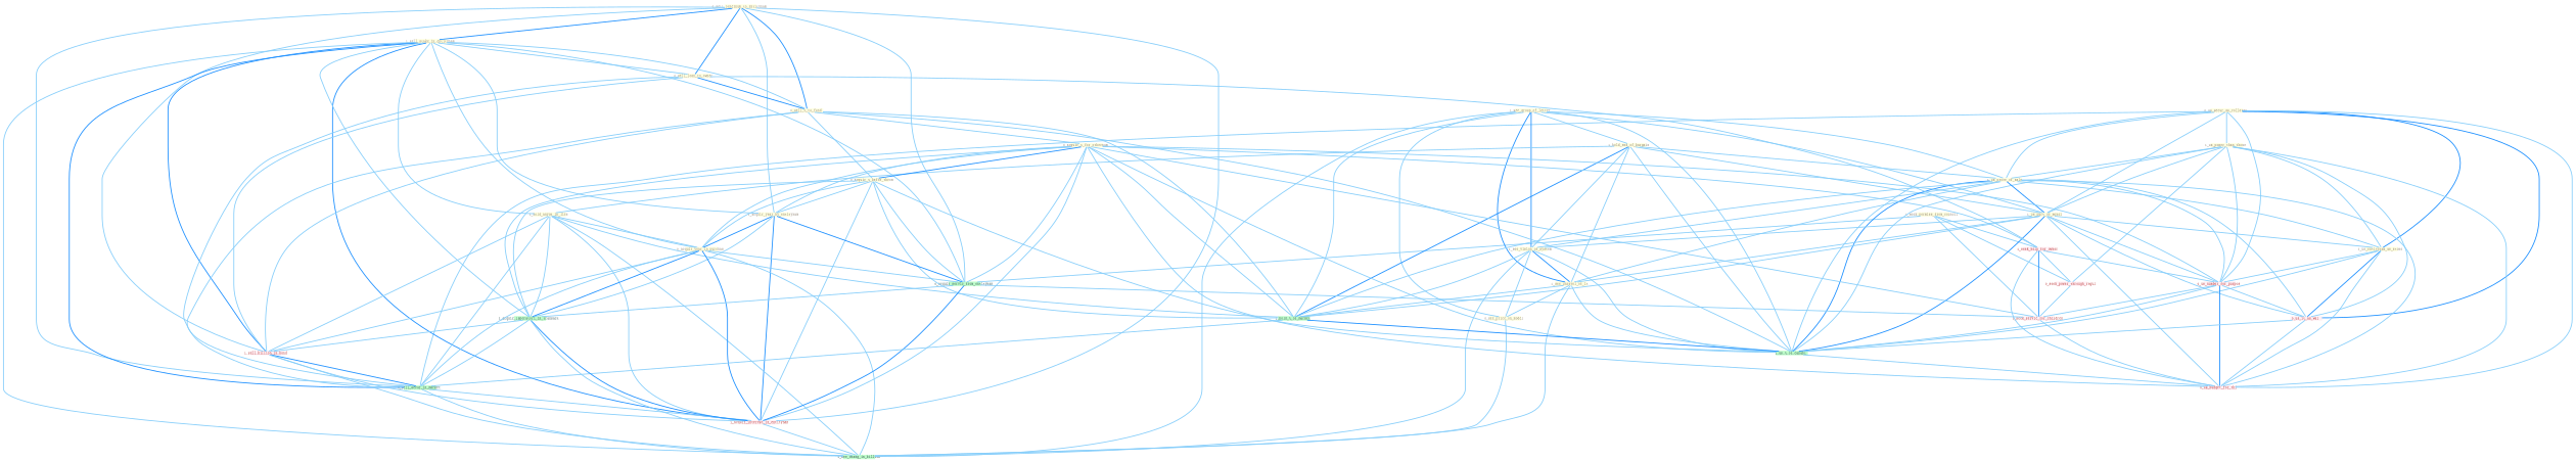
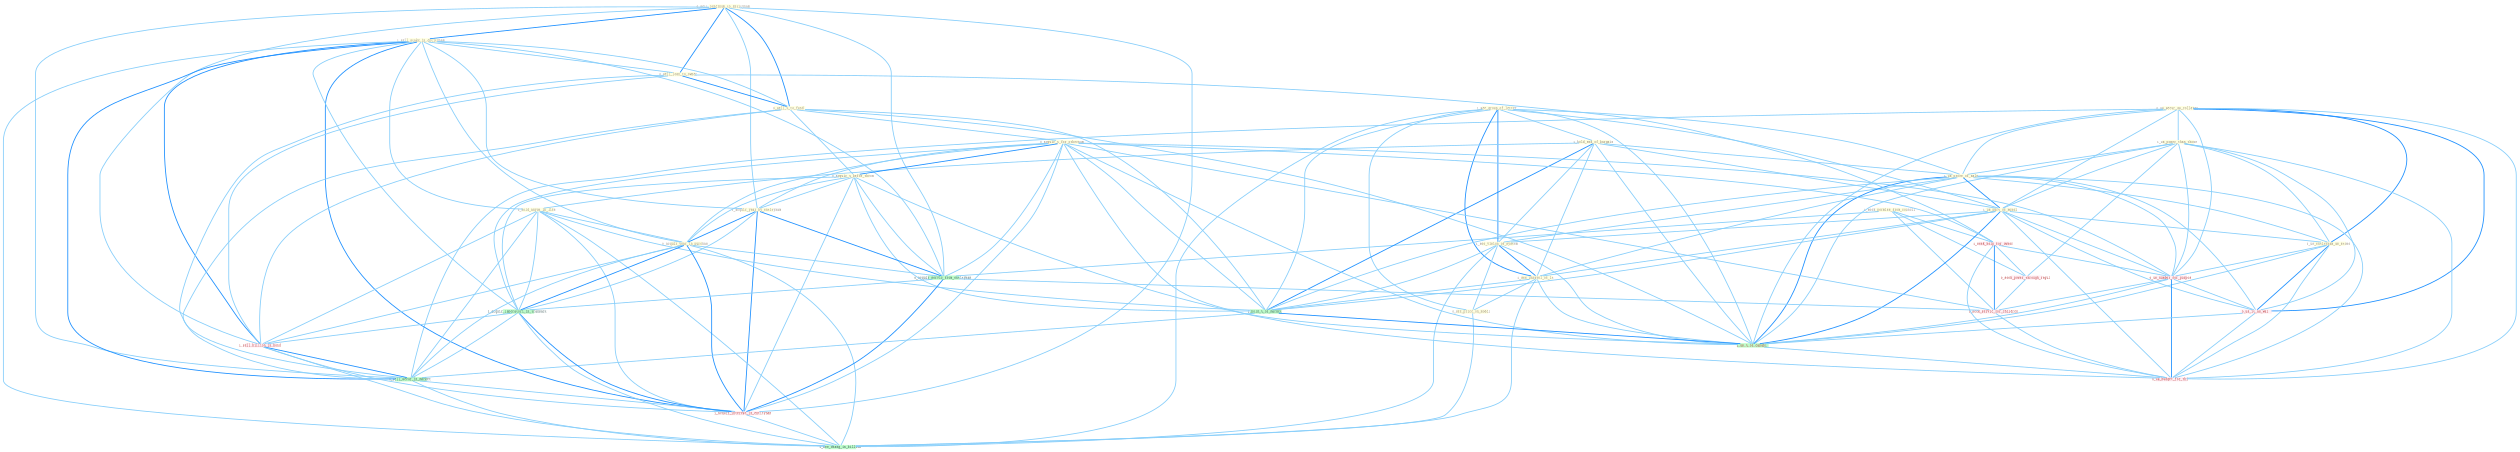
  graph {
    fontname="Courier Prime"
    node [color="#ffffe0" fixedsize=true fontcolor="#8b7d6b" fontname="Courier Prime" fontsize=4 shape=polygon style=filled]
    edge [color="#87cefa" fontname="Courier Prime" w=1]
    "0_sell_othernum_to_entitynam " [height=.06 width=.5]
    "1_seek_permiss_from_council " [height=.06 width=.5]
    "0_us_secur_as_collater " [height=.06 width=.5]
    "1_see_group_of_letter " [height=.06 width=.5]
    "1_hold_end_of_bargain " [height=.06 width=.5]
    "1_us_power_than_those " [height=.06 width=.5]
    "1_us_proce_of_sale " [height=.06 width=.5]
    "1_us_part_of_monei " [height=.06 width=.5]
    "1_sell_stake_in_entitynam " [height=.06 width=.5]
    "1_see_vision_of_system " [height=.06 width=.5]
    "1_see_unravel_of_it " [height=.06 width=.5]
    "0_us_entitynam_as_stone " [height=.06 width=.5]
    "0_sell_loan_to_owner " [height=.06 width=.5]
    "0_sell_%_to_fund " [height=.06 width=.5]
    "0_acquir_%_for_othernum " [height=.06 width=.5]
    "0_acquir_%_befor_throw " [height=.06 width=.5]
    "0_see_price_on_model " [height=.06 width=.5]
    "0_acquir_year_by_entitynam " [height=.06 width=.5]
    "1_hold_anyon_in_life " [height=.06 width=.5]
    "0_acquir_year_in_purchas " [height=.06 width=.5]
    "1_seek_help_for_owner " [color="#fff0f5" fontcolor="#b22222" height=.06 width=.5]
    "0_seek_power_through_regul " [color="#fff0f5" fontcolor="#b22222" height=.06 width=.5]
    "0_us_number_for_purpos " [color="#fff0f5" fontcolor="#b22222" height=.06 width=.5]
    "1_sell_billion_in_bond " [color="#fff0f5" fontcolor="#b22222" height=.06 width=.5]
    "0_us_it_as_wai " [color="#fff0f5" fontcolor="#b22222" height=.06 width=.5]
    "1_acquir_interest_in_entitynam " [color="#fff0f5" fontcolor="#b22222" height=.06 width=.5]
    "0_seek_servic_for_children " [color="#fff0f5" fontcolor="#b22222" height=.06 width=.5]
    "0_us_budget_for_thi " [color="#fff0f5" fontcolor="#b22222" height=.06 width=.5]
    "0_acquir_servic_from_entitynam " [color="#BDFCC9" fontcolor="#2f4f4f" height=.06 width=.5]
    "0_sell_secur_in_market " [color="#BDFCC9" fontcolor="#2f4f4f" height=.06 width=.5]
-   "1_us_%_of_capabl " [color="#BDFCC9" fontcolor="#2f4f4f" height=.06 width=.5]
+   "1_us_%_of_capabl " [color="#BDFCC9" fontcolor="#b22222" height=.06 width=.5]
    "1_hold_%_of_market " [color="#BDFCC9" fontcolor="#2f4f4f" height=.06 width=.5]
    n33 [color="#BDFCC9" fontcolor="#2f4f4f" height=.06 label="1_see_chang_in_billion" width=.5]
    "0_acquir_laboratori_in_transact " [color="#BDFCC9" fontcolor="#2f4f4f" height=.06 width=.5]
    subgraph sub_1 {
      "0_sell_othernum_to_entitynam "
      "1_seek_permiss_from_council "
      "0_us_secur_as_collater "
      "1_see_group_of_letter "
      "1_hold_end_of_bargain "
      "1_us_power_than_those "
      "1_us_proce_of_sale "
      "1_us_part_of_monei "
      "1_sell_stake_in_entitynam "
      "1_see_vision_of_system "
      "1_see_unravel_of_it "
      "0_us_entitynam_as_stone "
      "0_sell_loan_to_owner "
      "0_sell_%_to_fund "
      "0_acquir_%_for_othernum "
      "0_acquir_%_befor_throw "
      "0_see_price_on_model "
      "0_acquir_year_by_entitynam "
      "1_hold_anyon_in_life "
      "0_acquir_year_in_purchas "
    }
    subgraph sub_2 {
      "1_seek_help_for_owner "
      "0_seek_power_through_regul "
      "0_us_number_for_purpos "
      "1_sell_billion_in_bond "
      "0_us_it_as_wai "
      "1_acquir_interest_in_entitynam "
      "0_seek_servic_for_children "
      "0_us_budget_for_thi "
    }
    "0_sell_othernum_to_entitynam " -- "1_sell_stake_in_entitynam " [color="#1e90ff" w=2]
    "0_sell_othernum_to_entitynam " -- "0_sell_loan_to_owner " [color="#1e90ff" w=2]
    "0_sell_othernum_to_entitynam " -- "0_sell_%_to_fund " [color="#1e90ff" w=2]
    "0_sell_othernum_to_entitynam " -- "0_acquir_year_by_entitynam "
    "0_sell_othernum_to_entitynam " -- "1_sell_billion_in_bond "
    "0_sell_othernum_to_entitynam " -- "1_acquir_interest_in_entitynam "
    "0_sell_othernum_to_entitynam " -- "0_acquir_servic_from_entitynam "
    "0_sell_othernum_to_entitynam " -- "0_sell_secur_in_market "
    "1_seek_permiss_from_council " -- "1_seek_help_for_owner "
    "1_seek_permiss_from_council " -- "0_seek_power_through_regul "
    "1_seek_permiss_from_council " -- "0_seek_servic_for_children "
    "1_seek_permiss_from_council " -- "0_acquir_servic_from_entitynam "
    "0_us_secur_as_collater " -- "1_us_power_than_those "
    "0_us_secur_as_collater " -- "1_us_proce_of_sale "
    "0_us_secur_as_collater " -- "1_us_part_of_monei "
    "0_us_secur_as_collater " -- "0_us_entitynam_as_stone " [color="#1e90ff" w=2]
    "0_us_secur_as_collater " -- "0_us_number_for_purpos "
    "0_us_secur_as_collater " -- "0_us_it_as_wai " [color="#1e90ff" w=2]
    "0_us_secur_as_collater " -- "0_us_budget_for_thi "
    "0_us_secur_as_collater " -- "0_sell_secur_in_market "
    "0_us_secur_as_collater " -- "1_us_%_of_capabl "
    "1_see_group_of_letter " -- "1_hold_end_of_bargain "
    "1_see_group_of_letter " -- "1_us_proce_of_sale "
    "1_see_group_of_letter " -- "1_us_part_of_monei "
    "1_see_group_of_letter " -- "1_see_vision_of_system " [color="#1e90ff" w=2]
    "1_see_group_of_letter " -- "1_see_unravel_of_it " [color="#1e90ff" w=2]
    "1_see_group_of_letter " -- "0_see_price_on_model "
    "1_see_group_of_letter " -- "1_us_%_of_capabl "
    "1_see_group_of_letter " -- "1_hold_%_of_market "
    "1_see_group_of_letter " -- n33
    "1_hold_end_of_bargain " -- "1_us_proce_of_sale "
    "1_hold_end_of_bargain " -- "1_us_part_of_monei "
    "1_hold_end_of_bargain " -- "1_see_vision_of_system "
    "1_hold_end_of_bargain " -- "1_see_unravel_of_it "
    "1_hold_end_of_bargain " -- "1_hold_anyon_in_life "
    "1_hold_end_of_bargain " -- "1_us_%_of_capabl "
    "1_hold_end_of_bargain " -- "1_hold_%_of_market " [color="#1e90ff" w=2]
    "1_us_power_than_those " -- "1_us_proce_of_sale "
    "1_us_power_than_those " -- "1_us_part_of_monei "
    "1_us_power_than_those " -- "0_us_entitynam_as_stone "
    "1_us_power_than_those " -- "0_seek_power_through_regul "
    "1_us_power_than_those " -- "0_us_number_for_purpos "
    "1_us_power_than_those " -- "0_us_it_as_wai "
    "1_us_power_than_those " -- "0_us_budget_for_thi "
    "1_us_power_than_those " -- "1_us_%_of_capabl "
    "1_us_proce_of_sale " -- "1_us_part_of_monei " [color="#1e90ff" w=2]
    "1_us_proce_of_sale " -- "1_see_vision_of_system "
    "1_us_proce_of_sale " -- "1_see_unravel_of_it "
    "1_us_proce_of_sale " -- "0_us_entitynam_as_stone "
    "1_us_proce_of_sale " -- "0_us_number_for_purpos "
    "1_us_proce_of_sale " -- "0_us_it_as_wai "
    "1_us_proce_of_sale " -- "0_us_budget_for_thi "
    "1_us_proce_of_sale " -- "1_us_%_of_capabl " [color="#1e90ff" w=2]
    "1_us_proce_of_sale " -- "1_hold_%_of_market "
    "1_us_part_of_monei " -- "1_see_vision_of_system "
    "1_us_part_of_monei " -- "1_see_unravel_of_it "
    "1_us_part_of_monei " -- "0_us_entitynam_as_stone "
    "1_us_part_of_monei " -- "0_us_number_for_purpos "
    "1_us_part_of_monei " -- "0_us_it_as_wai "
    "1_us_part_of_monei " -- "0_us_budget_for_thi "
    "1_us_part_of_monei " -- "1_us_%_of_capabl " [color="#1e90ff" w=2]
    "1_us_part_of_monei " -- "1_hold_%_of_market "
    "1_sell_stake_in_entitynam " -- "0_sell_loan_to_owner "
    "1_sell_stake_in_entitynam " -- "0_sell_%_to_fund "
    "1_sell_stake_in_entitynam " -- "0_acquir_year_by_entitynam "
    "1_sell_stake_in_entitynam " -- "1_hold_anyon_in_life "
    "1_sell_stake_in_entitynam " -- "0_acquir_year_in_purchas "
    "1_sell_stake_in_entitynam " -- "1_sell_billion_in_bond " [color="#1e90ff" w=2]
    "1_sell_stake_in_entitynam " -- "1_acquir_interest_in_entitynam " [color="#1e90ff" w=2]
    "1_sell_stake_in_entitynam " -- "0_acquir_servic_from_entitynam "
    "1_sell_stake_in_entitynam " -- "0_sell_secur_in_market " [color="#1e90ff" w=2]
    "1_sell_stake_in_entitynam " -- n33
    "1_sell_stake_in_entitynam " -- "0_acquir_laboratori_in_transact "
    "1_see_vision_of_system " -- "1_see_unravel_of_it " [color="#1e90ff" w=2]
    "1_see_vision_of_system " -- "0_see_price_on_model "
    "1_see_vision_of_system " -- "1_us_%_of_capabl "
    "1_see_vision_of_system " -- "1_hold_%_of_market "
    "1_see_vision_of_system " -- n33
    "1_see_unravel_of_it " -- "0_see_price_on_model "
    "1_see_unravel_of_it " -- "1_us_%_of_capabl "
    "1_see_unravel_of_it " -- "1_hold_%_of_market "
    "1_see_unravel_of_it " -- n33
    "0_us_entitynam_as_stone " -- "0_us_number_for_purpos "
    "0_us_entitynam_as_stone " -- "0_us_it_as_wai " [color="#1e90ff" w=2]
    "0_us_entitynam_as_stone " -- "0_us_budget_for_thi "
    "0_us_entitynam_as_stone " -- "1_us_%_of_capabl "
    "0_sell_loan_to_owner " -- "0_sell_%_to_fund " [color="#1e90ff" w=2]
    "0_sell_loan_to_owner " -- "1_seek_help_for_owner "
    "0_sell_loan_to_owner " -- "1_sell_billion_in_bond "
    "0_sell_loan_to_owner " -- "0_sell_secur_in_market "
    "0_sell_%_to_fund " -- "0_acquir_%_for_othernum "
    "0_sell_%_to_fund " -- "0_acquir_%_befor_throw "
    "0_sell_%_to_fund " -- "1_sell_billion_in_bond "
    "0_sell_%_to_fund " -- "0_sell_secur_in_market "
    "0_sell_%_to_fund " -- "1_us_%_of_capabl "
    "0_sell_%_to_fund " -- "1_hold_%_of_market "
    "0_acquir_%_for_othernum " -- "0_acquir_%_befor_throw " [color="#1e90ff" w=2]
    "0_acquir_%_for_othernum " -- "0_acquir_year_by_entitynam "
    "0_acquir_%_for_othernum " -- "0_acquir_year_in_purchas "
    "0_acquir_%_for_othernum " -- "1_seek_help_for_owner "
    "0_acquir_%_for_othernum " -- "0_us_number_for_purpos "
    "0_acquir_%_for_othernum " -- "1_acquir_interest_in_entitynam "
    "0_acquir_%_for_othernum " -- "0_seek_servic_for_children "
    "0_acquir_%_for_othernum " -- "0_us_budget_for_thi "
    "0_acquir_%_for_othernum " -- "0_acquir_servic_from_entitynam "
    "0_acquir_%_for_othernum " -- "1_us_%_of_capabl "
    "0_acquir_%_for_othernum " -- "1_hold_%_of_market "
    "0_acquir_%_for_othernum " -- "0_acquir_laboratori_in_transact "
    "0_acquir_%_befor_throw " -- "0_acquir_year_by_entitynam "
    "0_acquir_%_befor_throw " -- "0_acquir_year_in_purchas "
    "0_acquir_%_befor_throw " -- "1_acquir_interest_in_entitynam "
    "0_acquir_%_befor_throw " -- "0_acquir_servic_from_entitynam "
    "0_acquir_%_befor_throw " -- "1_us_%_of_capabl "
    "0_acquir_%_befor_throw " -- "1_hold_%_of_market "
    "0_acquir_%_befor_throw " -- "0_acquir_laboratori_in_transact "
    "0_see_price_on_model " -- n33
    "0_acquir_year_by_entitynam " -- "0_acquir_year_in_purchas " [color="#1e90ff" w=2]
    "0_acquir_year_by_entitynam " -- "1_acquir_interest_in_entitynam " [color="#1e90ff" w=2]
    "0_acquir_year_by_entitynam " -- "0_acquir_servic_from_entitynam " [color="#1e90ff" w=2]
    "0_acquir_year_by_entitynam " -- "0_acquir_laboratori_in_transact "
    "1_hold_anyon_in_life " -- "0_acquir_year_in_purchas "
    "1_hold_anyon_in_life " -- "1_sell_billion_in_bond "
    "1_hold_anyon_in_life " -- "1_acquir_interest_in_entitynam "
    "1_hold_anyon_in_life " -- "0_sell_secur_in_market "
    "1_hold_anyon_in_life " -- "1_hold_%_of_market "
    "1_hold_anyon_in_life " -- n33
    "1_hold_anyon_in_life " -- "0_acquir_laboratori_in_transact "
    "0_acquir_year_in_purchas " -- "1_sell_billion_in_bond "
    "0_acquir_year_in_purchas " -- "1_acquir_interest_in_entitynam " [color="#1e90ff" w=2]
    "0_acquir_year_in_purchas " -- "0_acquir_servic_from_entitynam "
    "0_acquir_year_in_purchas " -- "0_sell_secur_in_market "
    "0_acquir_year_in_purchas " -- n33
    "0_acquir_year_in_purchas " -- "0_acquir_laboratori_in_transact " [color="#1e90ff" w=2]
    "1_seek_help_for_owner " -- "0_seek_power_through_regul "
    "1_seek_help_for_owner " -- "0_us_number_for_purpos "
    "1_seek_help_for_owner " -- "0_seek_servic_for_children " [color="#1e90ff" w=2]
    "1_seek_help_for_owner " -- "0_us_budget_for_thi "
    "0_seek_power_through_regul " -- "0_seek_servic_for_children "
    "0_us_number_for_purpos " -- "0_us_it_as_wai "
    "0_us_number_for_purpos " -- "0_seek_servic_for_children "
    "0_us_number_for_purpos " -- "0_us_budget_for_thi " [color="#1e90ff" w=2]
    "0_us_number_for_purpos " -- "1_us_%_of_capabl "
    "1_sell_billion_in_bond " -- "1_acquir_interest_in_entitynam "
    "1_sell_billion_in_bond " -- "0_sell_secur_in_market " [color="#1e90ff" w=2]
    "1_sell_billion_in_bond " -- n33
    "0_us_it_as_wai " -- "0_us_budget_for_thi "
    "0_us_it_as_wai " -- "1_us_%_of_capabl "
    "1_acquir_interest_in_entitynam " -- n33
    "0_seek_servic_for_children " -- "0_us_budget_for_thi "
    "0_acquir_servic_from_entitynam " -- "1_acquir_interest_in_entitynam " [color="#1e90ff" w=2]
    "0_acquir_servic_from_entitynam " -- "0_seek_servic_for_children "
    "0_acquir_servic_from_entitynam " -- "0_acquir_laboratori_in_transact "
    "0_sell_secur_in_market " -- "1_acquir_interest_in_entitynam "
    "0_sell_secur_in_market " -- n33
    "1_us_%_of_capabl " -- "0_us_budget_for_thi "
    "1_hold_%_of_market " -- "0_sell_secur_in_market "
    "1_hold_%_of_market " -- "1_us_%_of_capabl " [color="#1e90ff" w=2]
    "0_acquir_laboratori_in_transact " -- "1_sell_billion_in_bond "
    "0_acquir_laboratori_in_transact " -- "1_acquir_interest_in_entitynam " [color="#1e90ff" w=2]
    "0_acquir_laboratori_in_transact " -- "0_sell_secur_in_market "
    "0_acquir_laboratori_in_transact " -- n33
  }
